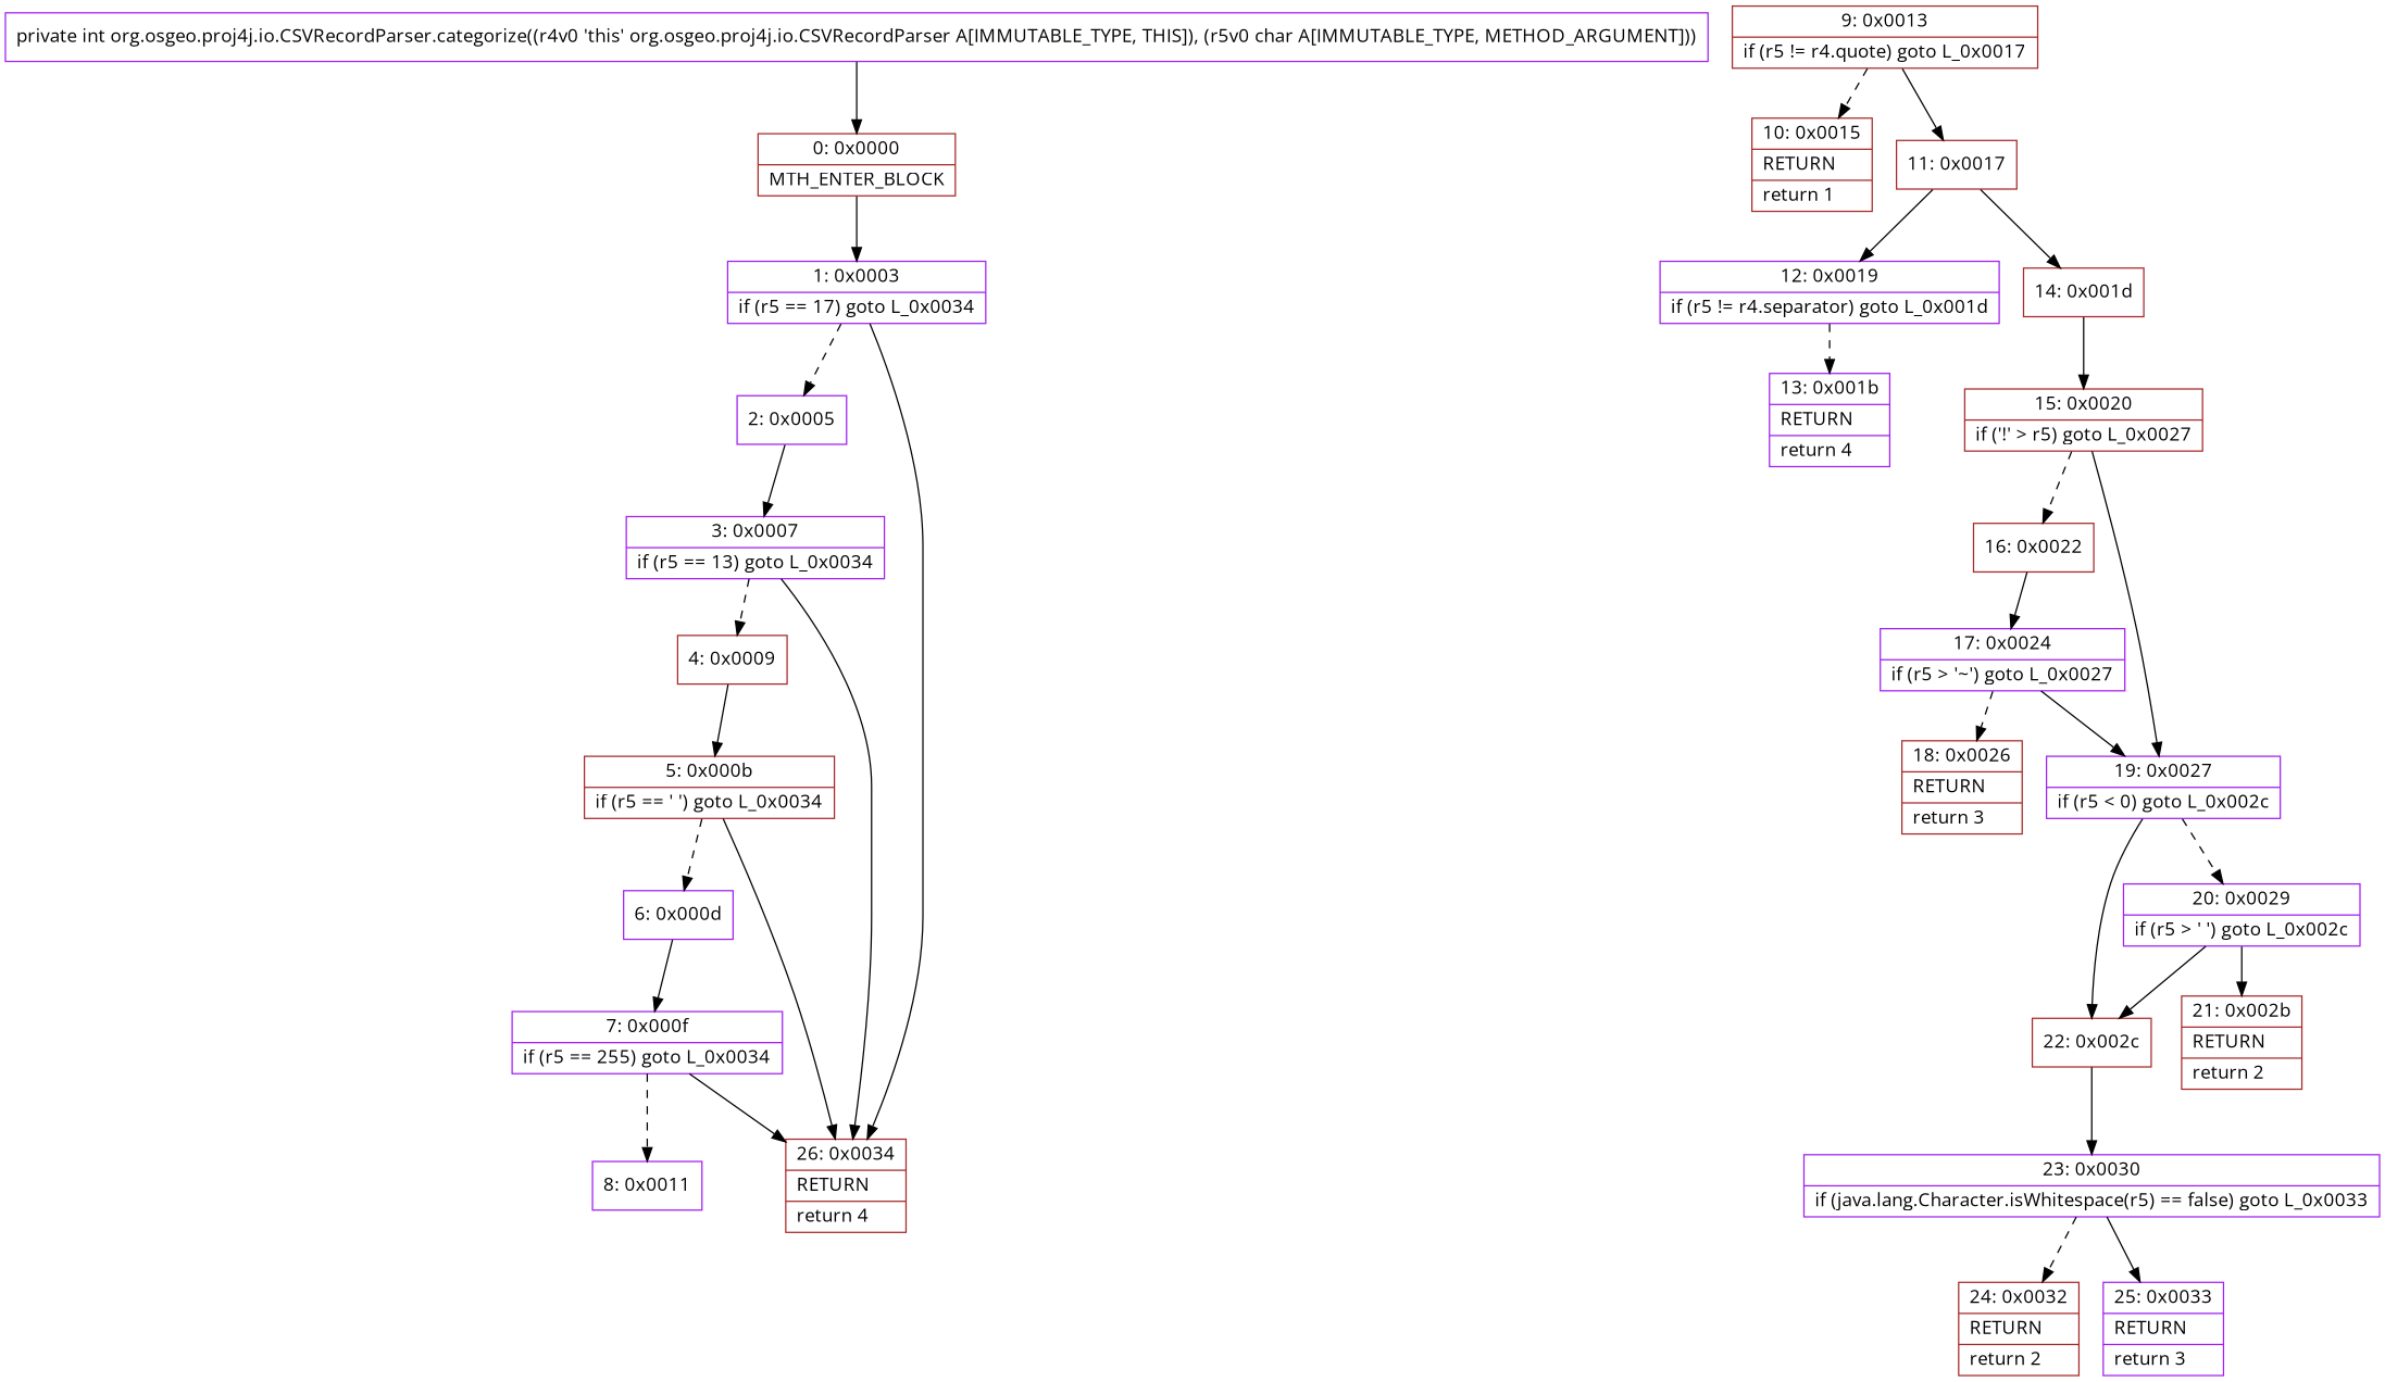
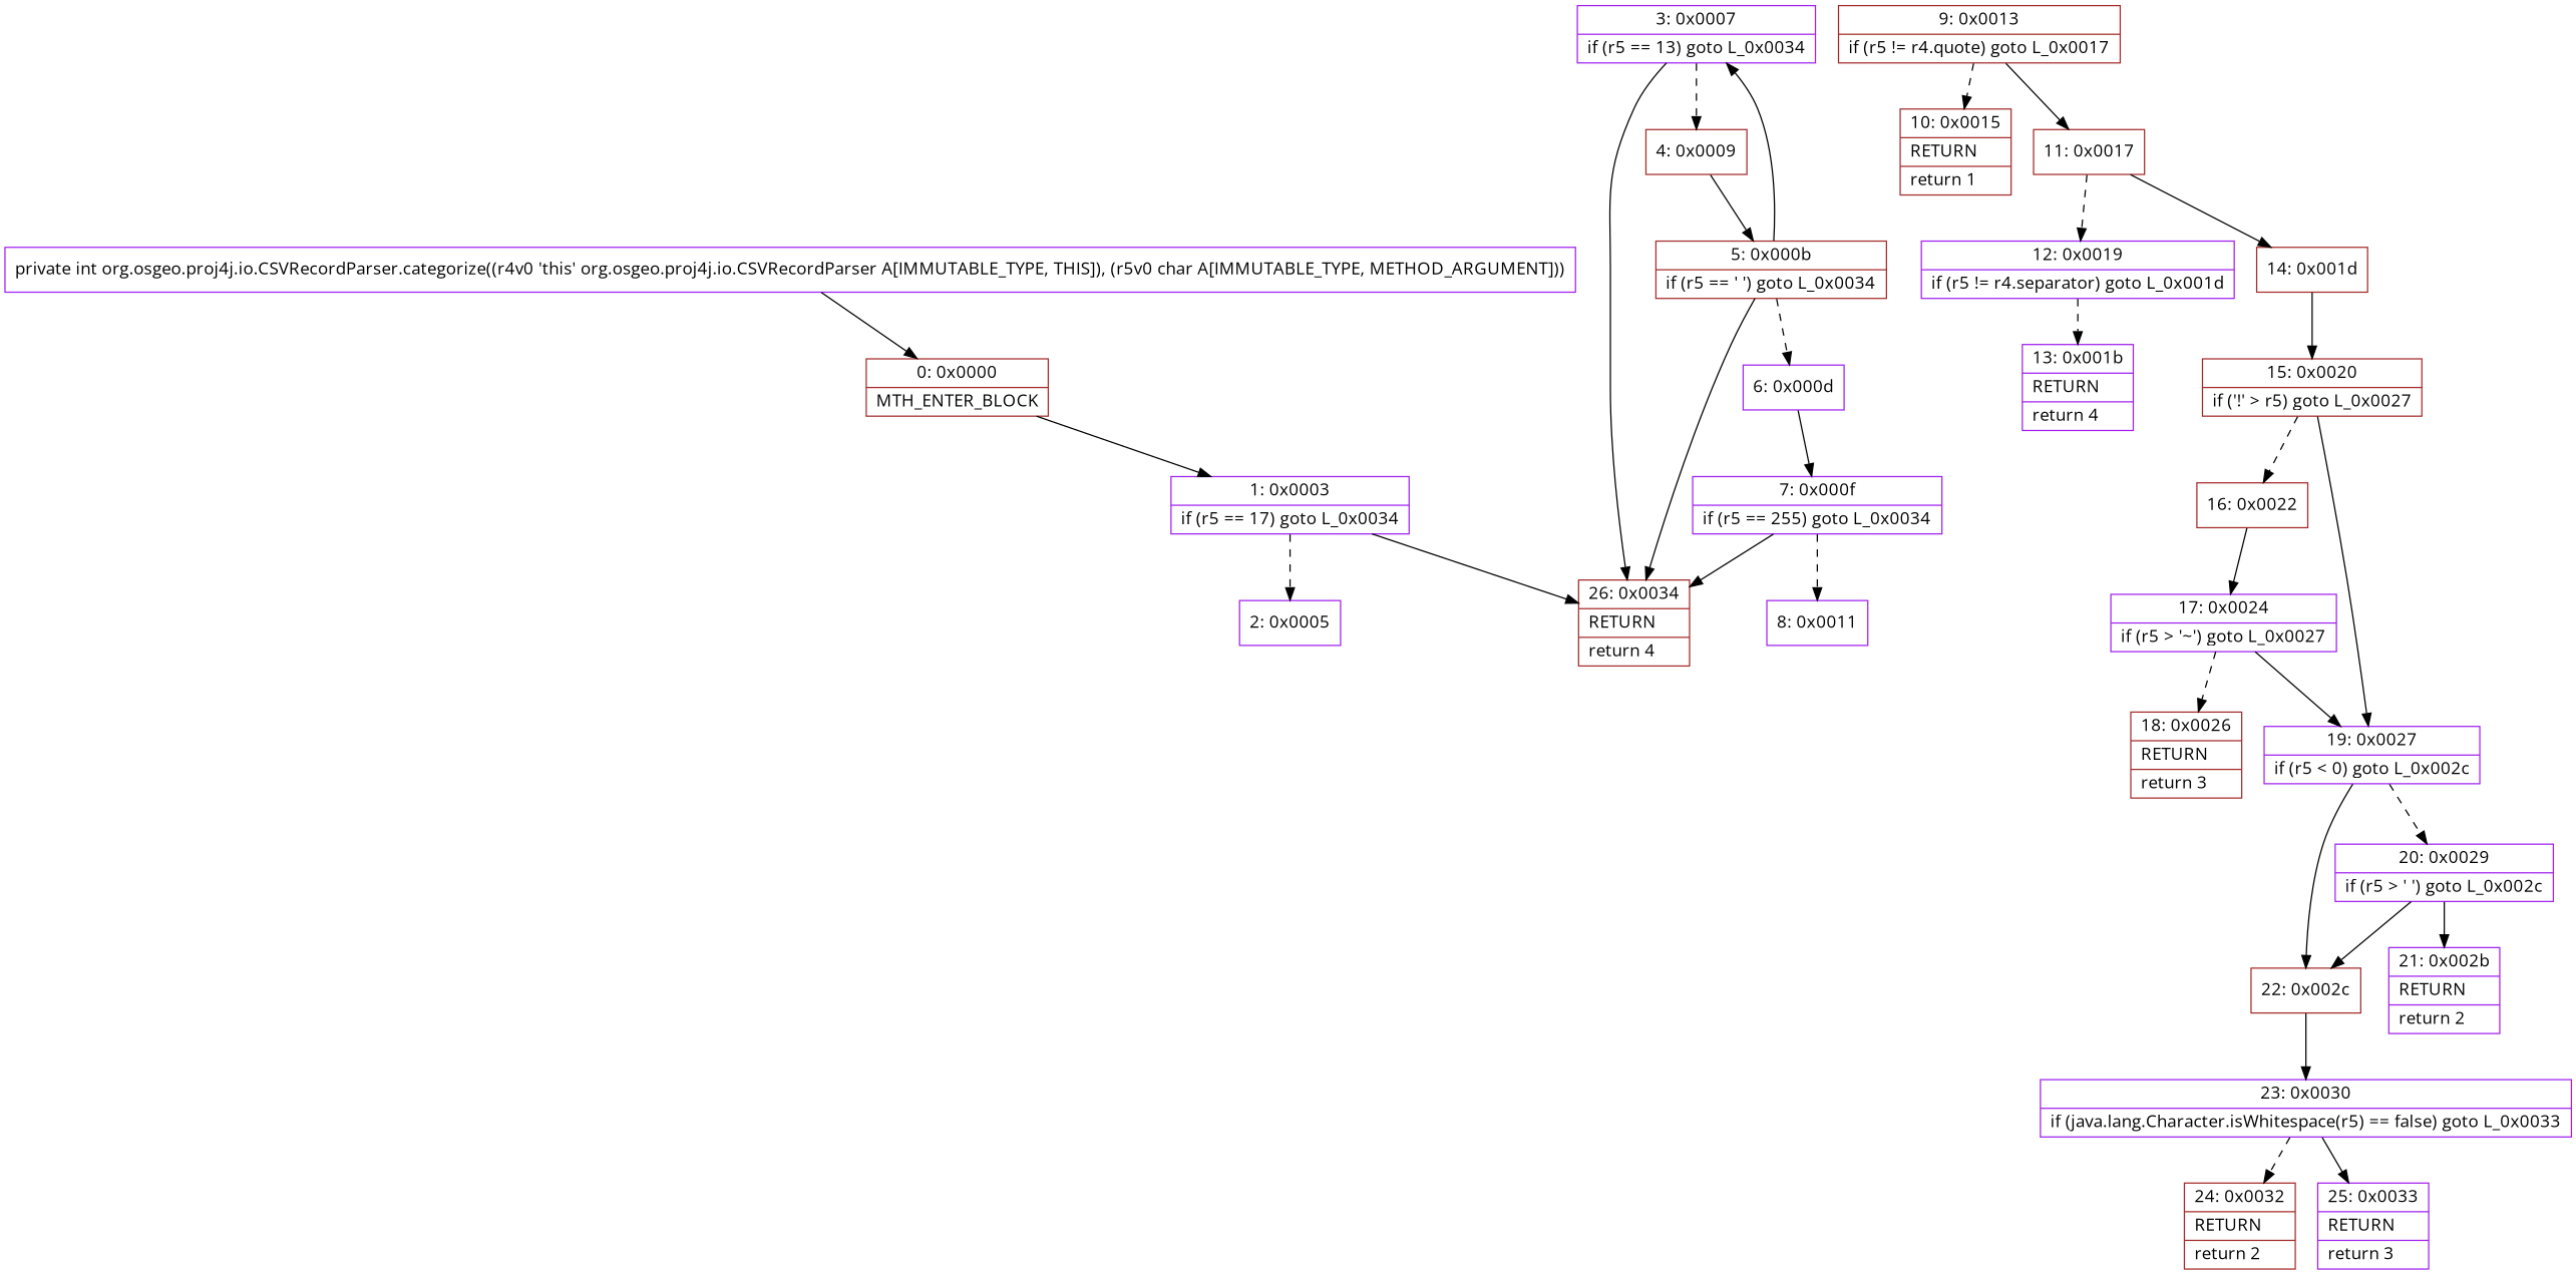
  digraph {
    fontname="Open Sans"
    node [color=purple fontname="Open Sans" shape=record]
    edge [fontname="Open Sans"]
    n1 [color=brown label="{0\:\ 0x0000|MTH_ENTER_BLOCK\l}"]
    n2 [label="{1\:\ 0x0003|if (r5 == 17) goto L_0x0034\l}"]
    n3 [label="{2\:\ 0x0005}"]
    n4 [color=brown label="{26\:\ 0x0034|RETURN\l|return 4\l}"]
    n5 [label="{3\:\ 0x0007|if (r5 == 13) goto L_0x0034\l}"]
    n6 [color=brown label="{4\:\ 0x0009}"]
    n7 [color=brown label="{5\:\ 0x000b|if (r5 == ' ') goto L_0x0034\l}"]
    n8 [label="{6\:\ 0x000d}"]
    n9 [label="{7\:\ 0x000f|if (r5 == 255) goto L_0x0034\l}"]
    n10 [label="{8\:\ 0x0011}"]
    n11 [color=brown label="{9\:\ 0x0013|if (r5 != r4.quote) goto L_0x0017\l}"]
    n12 [color=brown label="{10\:\ 0x0015|RETURN\l|return 1\l}"]
    n13 [color=brown label="{11\:\ 0x0017}"]
    n14 [label="{12\:\ 0x0019|if (r5 != r4.separator) goto L_0x001d\l}"]
    n15 [color=brown label="{14\:\ 0x001d}"]
    n16 [label="{13\:\ 0x001b|RETURN\l|return 4\l}"]
    n17 [color=brown label="{15\:\ 0x0020|if ('!' \> r5) goto L_0x0027\l}"]
    n18 [color=brown label="{16\:\ 0x0022}"]
    n19 [label="{19\:\ 0x0027|if (r5 \< 0) goto L_0x002c\l}"]
    n20 [label="{17\:\ 0x0024|if (r5 \> '~') goto L_0x0027\l}"]
    n21 [label="{20\:\ 0x0029|if (r5 \> ' ') goto L_0x002c\l}"]
    n22 [color=brown label="{22\:\ 0x002c}"]
    n23 [color=brown label="{18\:\ 0x0026|RETURN\l|return 3\l}"]
-   n24 [color=brown label="{21\:\ 0x002b|RETURN\l|return 2\l}"]
+   n24 [label="{21\:\ 0x002b|RETURN\l|return 2\l}"]
    n25 [label="{23\:\ 0x0030|if (java.lang.Character.isWhitespace(r5) == false) goto L_0x0033\l}"]
    n26 [color=brown label="{24\:\ 0x0032|RETURN\l|return 2\l}"]
    n27 [label="{25\:\ 0x0033|RETURN\l|return 3\l}"]
    n28 [label="{private int org.osgeo.proj4j.io.CSVRecordParser.categorize((r4v0 'this' org.osgeo.proj4j.io.CSVRecordParser A[IMMUTABLE_TYPE, THIS]), (r5v0 char A[IMMUTABLE_TYPE, METHOD_ARGUMENT])) }"]
    n1 -> n2
    n2 -> n3 [style=dashed]
    n2 -> n4
-   n3 -> n5
+   n7 -> n5
    n5 -> n4
    n5 -> n6 [style=dashed]
    n6 -> n7
    n7 -> n4
    n7 -> n8 [style=dashed]
    n8 -> n9
    n9 -> n4
    n9 -> n10 [style=dashed]
    n11 -> n12 [style=dashed]
    n11 -> n13
-   n13 -> n14
+   n13 -> n14 [style=dashed]
    n13 -> n15
    n14 -> n16 [style=dashed]
    n15 -> n17
    n17 -> n18 [style=dashed]
    n17 -> n19
    n18 -> n20
    n19 -> n21 [style=dashed]
    n19 -> n22
    n20 -> n19
    n20 -> n23 [style=dashed]
    n21 -> n22
    n21 -> n24 [style=solid]
    n22 -> n25
    n25 -> n26 [style=dashed]
    n25 -> n27
    n28 -> n1
  }
